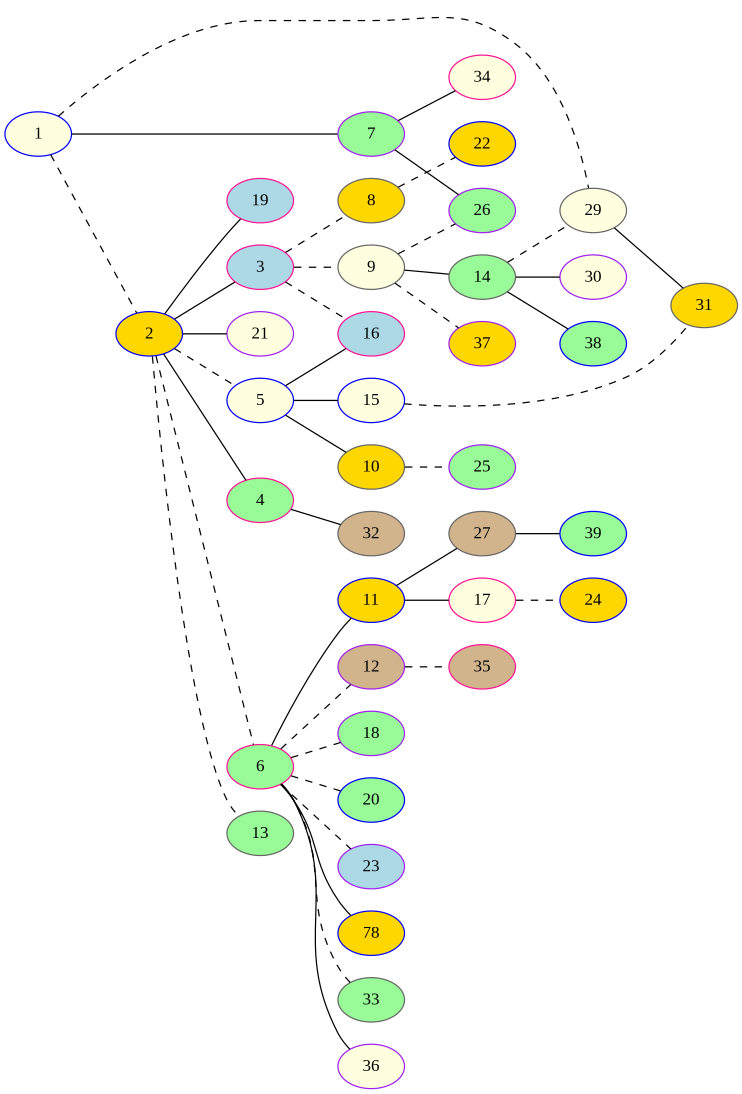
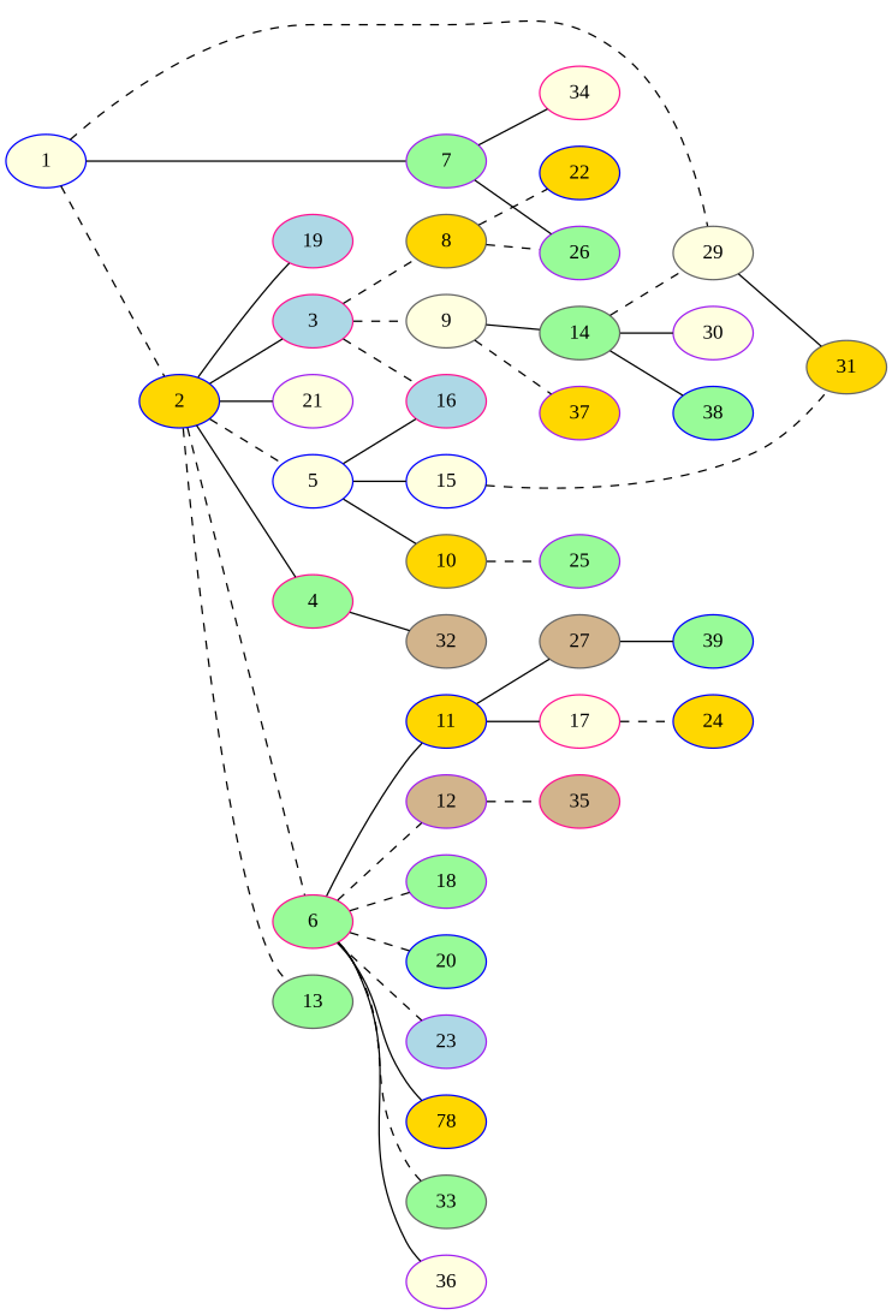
  graph {
    fontname="Liberation Serif"
    rankdir=LR
    node [color=blue fillcolor=palegreen fontname="Liberation Serif" style=filled]
    edge [fontname="Liberation Serif" style=dashed weight=1.0]
    1 [fillcolor=lightyellow]
    2 [fillcolor=gold]
    7 [color=purple]
    29 [color=gray40 fillcolor=lightyellow]
    3 [color=deeppink fillcolor=lightblue]
    4 [color=deeppink]
    5 [fillcolor=lightyellow]
    6 [color=deeppink]
    13 [color=gray40]
    19 [color=deeppink fillcolor=lightblue]
    21 [color=purple fillcolor=lightyellow]
    26 [color=purple]
    34 [color=deeppink fillcolor=lightyellow]
    31 [color=gray40 fillcolor=gold]
    8 [color=gray40 fillcolor=gold]
    9 [color=gray40 fillcolor=lightyellow]
    16 [color=deeppink fillcolor=lightblue]
    32 [color=gray40 fillcolor=tan]
    10 [color=gray40 fillcolor=gold]
    15 [fillcolor=lightyellow]
    11 [fillcolor=gold]
    12 [color=purple fillcolor=tan]
    18 [color=purple]
    20
    23 [color=purple fillcolor=lightblue]
    n26 [fillcolor=gold label=78]
    33 [color=gray40]
    36 [color=purple fillcolor=lightyellow]
    22 [fillcolor=gold]
    14 [color=gray40]
    37 [color=purple fillcolor=gold]
    25 [color=purple]
    17 [color=deeppink fillcolor=lightyellow]
    27 [color=gray40 fillcolor=tan]
    35 [color=deeppink fillcolor=tan]
    30 [color=purple fillcolor=lightyellow]
    38
    24 [fillcolor=gold]
    39
    1 -- 2
    1 -- 7 [style=solid]
    1 -- 29
    2 -- 3 [style=solid]
    2 -- 4 [style=solid]
    2 -- 5
    2 -- 6
    2 -- 13
    2 -- 19 [style=solid]
    2 -- 21 [style=solid weight=3.0]
    7 -- 26 [style=solid weight=2.0]
    7 -- 34 [style=solid]
    29 -- 31 [style=solid]
    3 -- 8
    3 -- 9
    3 -- 16
    4 -- 32 [style=solid]
    5 -- 16 [style=solid]
    5 -- 10 [style=solid]
    5 -- 15 [style=solid weight=3.0]
    6 -- 11 [style=solid]
    6 -- 12
    6 -- 18
    6 -- 20
    6 -- 23
    6 -- n26 [style=solid]
    6 -- 33
    6 -- 36 [style=solid]
    8 -- 22 [weight=2.0]
-   9 -- 26
+   8 -- 26
    9 -- 14 [style=solid]
    9 -- 37
    10 -- 25 [weight=2.0]
    15 -- 31
    11 -- 17 [style=solid]
    11 -- 27 [style=solid]
    12 -- 35
    14 -- 29
    14 -- 30 [style=solid weight=2.0]
    14 -- 38 [style=solid]
    17 -- 24
    27 -- 39 [style=solid]
  }
